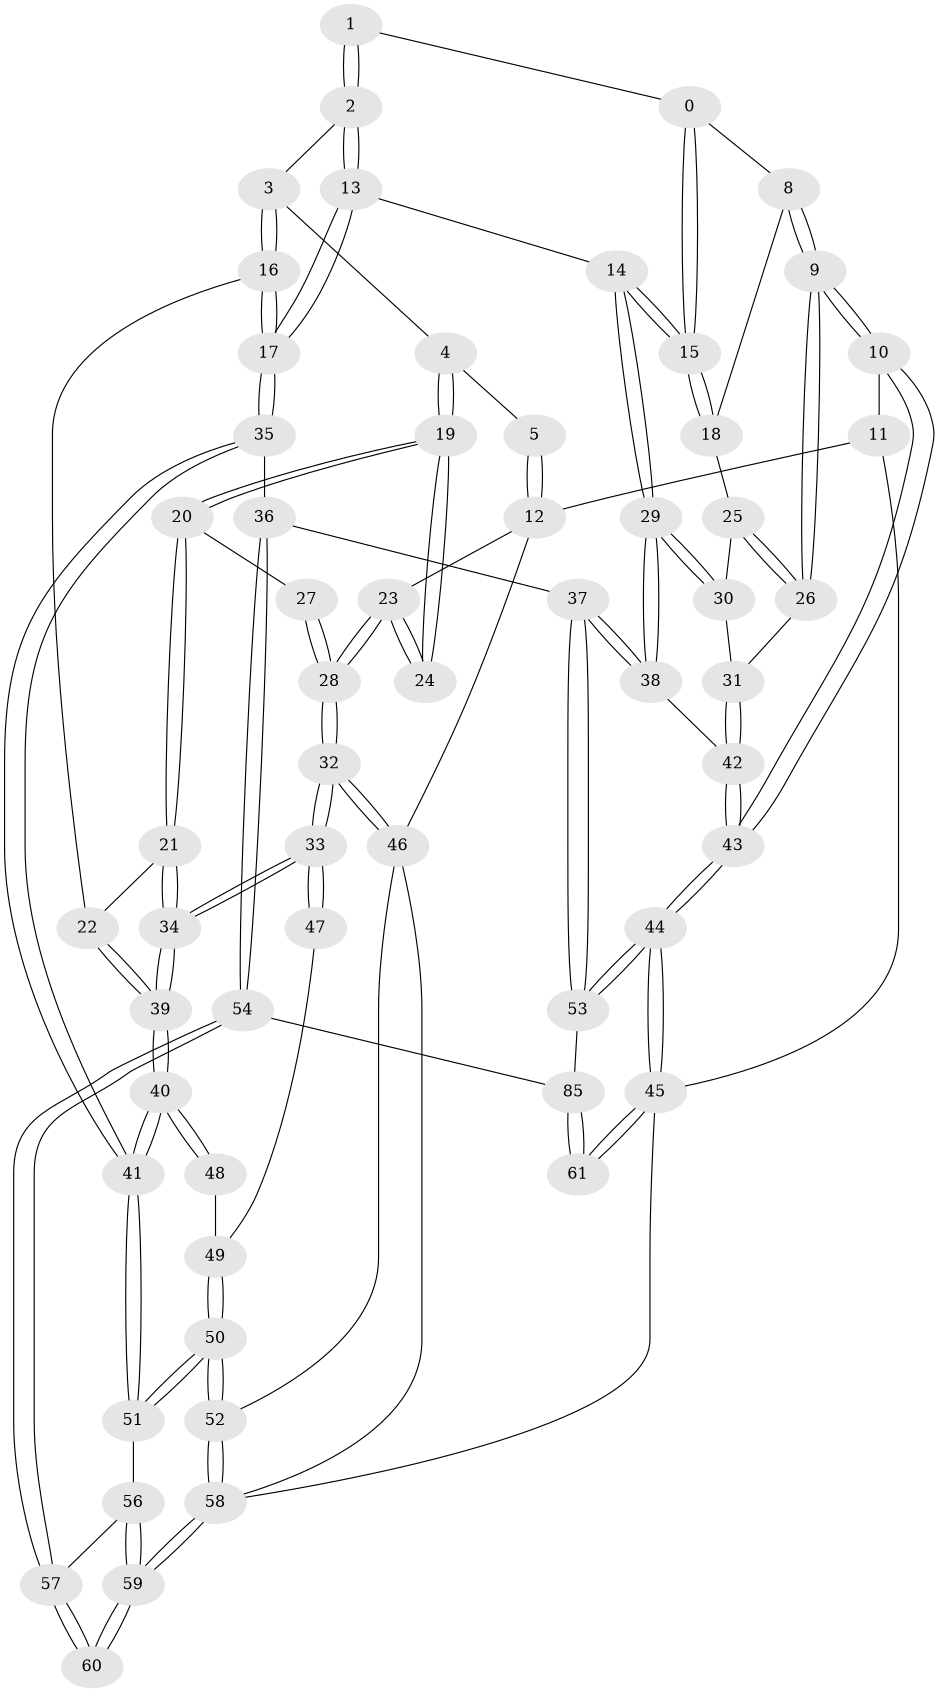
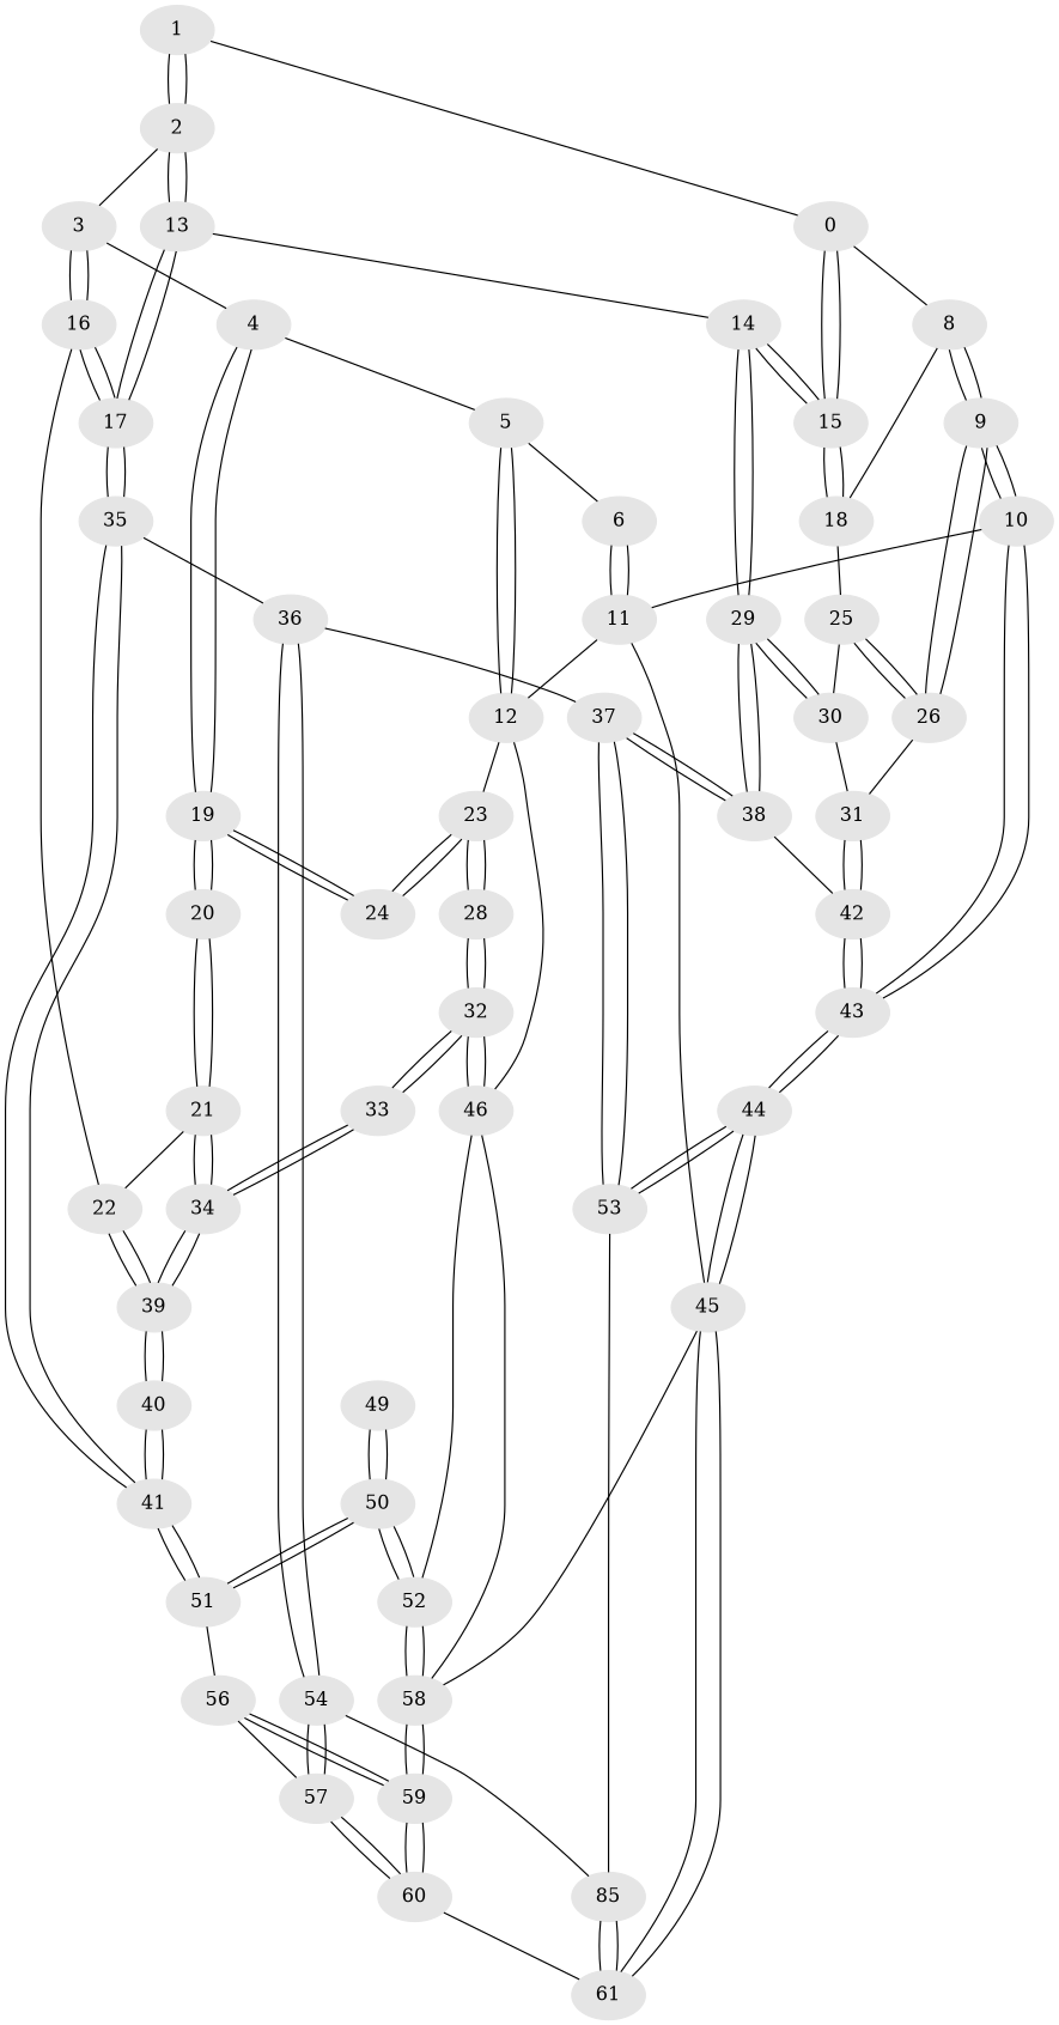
  graph {
    node [color=gray90 style=filled]
    1
    2
    n3 [label=0]
    3
    13
    8
    15
    4
    16
    14
    17
    5
    19
    22
+   6
    12
    20
    24
    11
    23
    46
    45
    9
    18
    10
    26
    25
    43
    31
    44
    58
    61
    28
    52
    29
    35
    30
    38
    39
    36
    41
    21
-   27
    34
    40
    32
    42
    33
-   47
    49
    37
    54
    51
    53
    n55 [label=85]
    57
-   48
    56
    59
    50
    60
    1 -- 2
    1 -- 2
    1 -- n3
    2 -- 3
    2 -- 13
    2 -- 13
    n3 -- 8
    n3 -- 15
    n3 -- 15
    3 -- 4
    3 -- 16
    3 -- 16
    13 -- 14
    13 -- 17
    13 -- 17
    8 -- 9
    8 -- 9
    8 -- 18
    15 -- 18
    15 -- 18
    4 -- 5
    4 -- 19
    4 -- 19
    16 -- 17
    16 -- 17
    16 -- 22
    14 -- 15
    14 -- 15
    14 -- 29
    14 -- 29
    17 -- 35
    17 -- 35
+   5 -- 6
    5 -- 12
    5 -- 12
    19 -- 20
    19 -- 20
    19 -- 24
    19 -- 24
    22 -- 39
    22 -- 39
+   6 -- 11
+   6 -- 11
    12 -- 23
    12 -- 46
    20 -- 21
    20 -- 21
-   20 -- 27
    11 -- 12
    11 -- 45
    23 -- 24
    23 -- 24
    23 -- 28
    23 -- 28
    46 -- 58
    46 -- 52
    45 -- 58
    45 -- 61
    45 -- 61
    9 -- 10
    9 -- 10
    9 -- 26
    9 -- 26
    18 -- 25
    10 -- 11
    10 -- 43
    10 -- 43
    26 -- 31
    25 -- 26
    25 -- 26
    25 -- 30
    43 -- 44
    43 -- 44
    31 -- 42
    31 -- 42
    44 -- 45
    44 -- 45
    44 -- 53
    44 -- 53
    58 -- 59
    58 -- 59
    28 -- 32
    28 -- 32
    52 -- 58
    52 -- 58
    29 -- 30
    29 -- 30
    29 -- 38
    29 -- 38
    35 -- 36
    35 -- 41
    35 -- 41
    30 -- 31
    38 -- 42
    39 -- 40
    39 -- 40
    36 -- 37
    36 -- 54
    36 -- 54
    41 -- 51
    41 -- 51
    21 -- 22
    21 -- 34
    21 -- 34
-   27 -- 28
-   27 -- 28
    34 -- 39
    34 -- 39
    40 -- 41
    40 -- 41
-   40 -- 48
-   40 -- 48
    32 -- 46
    32 -- 46
    32 -- 33
    32 -- 33
    42 -- 43
    42 -- 43
    33 -- 34
    33 -- 34
-   33 -- 47
-   33 -- 47
-   47 -- 49
    49 -- 50
    49 -- 50
    37 -- 38
    37 -- 38
    37 -- 53
    37 -- 53
    54 -- n55
    54 -- 57
    54 -- 57
    51 -- 56
    53 -- n55
    n55 -- 61
    n55 -- 61
    57 -- 60
    57 -- 60
-   48 -- 49
    56 -- 57
    56 -- 59
    56 -- 59
    59 -- 60
    59 -- 60
    50 -- 52
    50 -- 52
    50 -- 51
    50 -- 51
+   60 -- 61
  }
